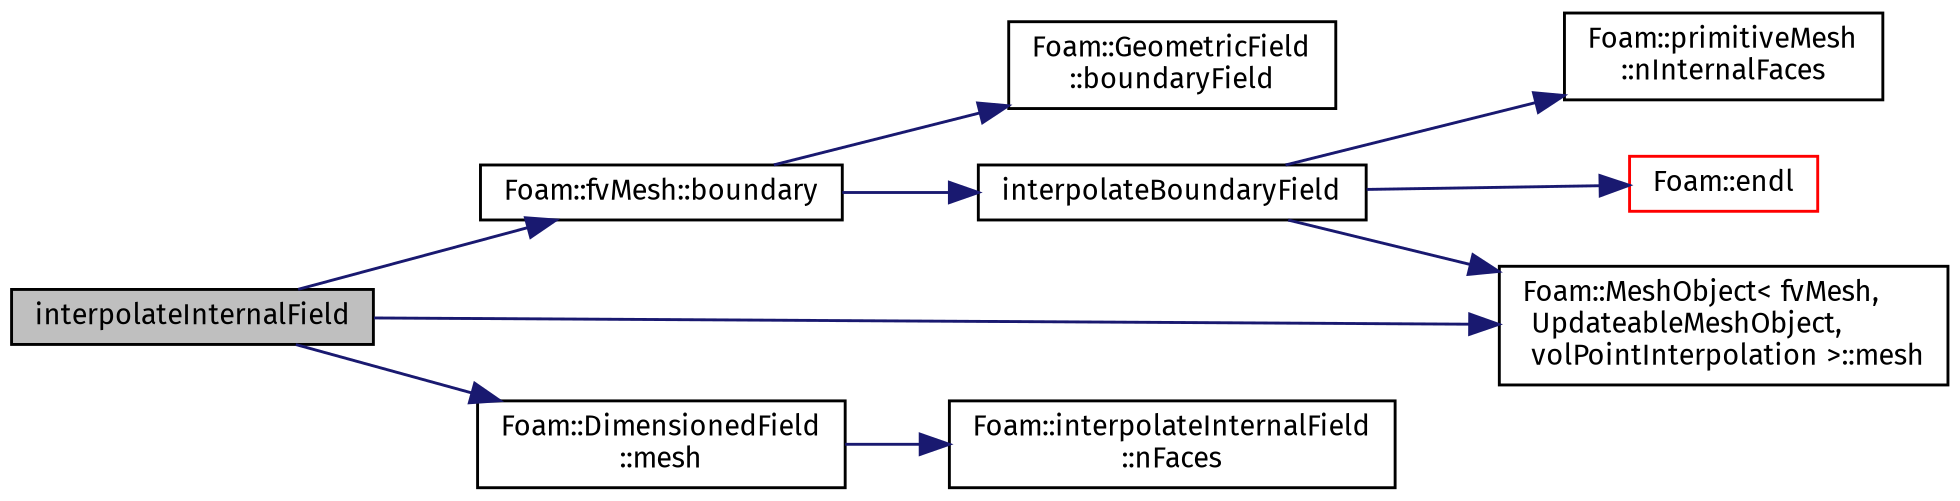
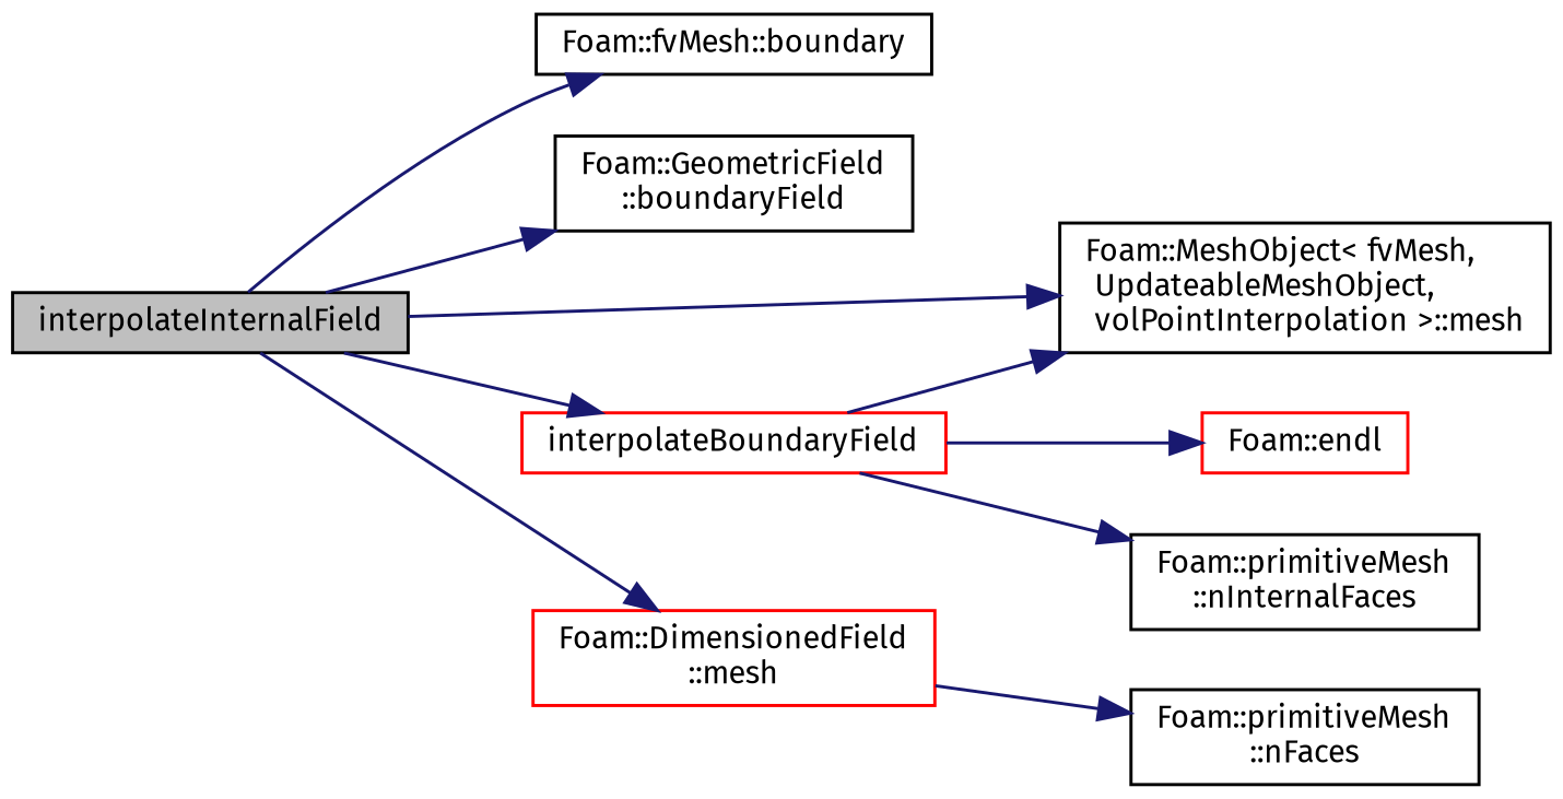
  digraph {
    fontname="Fira Sans"
    rankdir=LR
    node [color=black fontname="Fira Sans" fontsize=10 shape=record]
    edge [color=midnightblue fontname="Fira Sans" fontsize=10 labelfontname=FreeSans labelfontsize=10 style=solid]
    n1 [fillcolor=grey75 fontcolor=black height=0.2 label=interpolateInternalField style=filled width=0.4]
    n2 [height=0.2 label="Foam::fvMesh::boundary" width=0.4]
    n3 [height=0.2 label="Foam::GeometricField\l::boundaryField" width=0.4]
-   n4 [height=0.2 label=interpolateBoundaryField width=0.4]
+   n4 [color=red height=0.2 label=interpolateBoundaryField width=0.4]
    n5 [height=0.2 label="Foam::MeshObject\< fvMesh,\l UpdateableMeshObject,\l volPointInterpolation \>::mesh" width=0.4]
-   n6 [height=0.2 label="Foam::DimensionedField\l::mesh" width=0.4]
+   n6 [color=red height=0.2 label="Foam::DimensionedField\l::mesh" width=0.4]
    n7 [color=red height=0.2 label="Foam::endl" width=0.4]
    n8 [height=0.2 label="Foam::primitiveMesh\l::nInternalFaces" width=0.4]
-   n9 [height=0.2 label="Foam::interpolateInternalField\l::nFaces" width=0.4]
+   n9 [height=0.2 label="Foam::primitiveMesh\l::nFaces" width=0.4]
    n1 -> n2
-   n2 -> n3
-   n2 -> n4
+   n1 -> n3
+   n1 -> n4
    n1 -> n5
    n1 -> n6
    n4 -> n5
    n4 -> n7
    n4 -> n8
    n6 -> n9
  }
